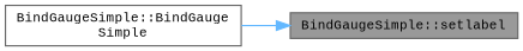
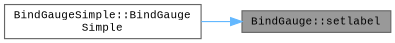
  digraph {
    rankdir=RL
    fontname="Liberation Mono"
    node [fontname="Liberation Mono" fontsize=10 shape=box style=filled]
-   n1 [color=gray40 fillcolor=grey60 fontcolor=black height=0.2 label="BindGaugeSimple::setlabel" width=0.4]
+   n1 [color=gray40 fillcolor=grey60 fontcolor=black height=0.2 label="BindGauge::setlabel" width=0.4]
    n2 [color=grey40 fillcolor=white height=0.2 label="BindGaugeSimple::BindGauge\lSimple" width=0.4]
    n1 -> n2 [color=steelblue1 dir=back fontname="Liberation Mono" fontsize=10 labelfontname=Helvetica labelfontsize=10 style=solid]
  }
